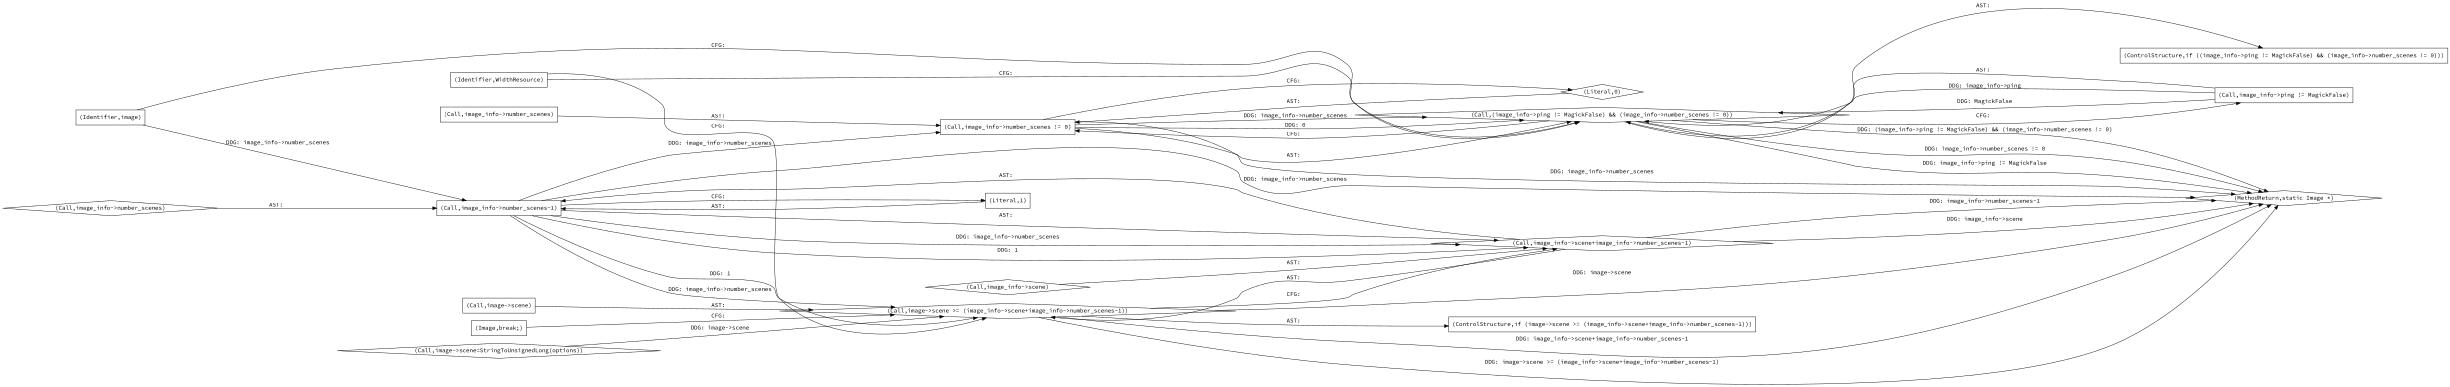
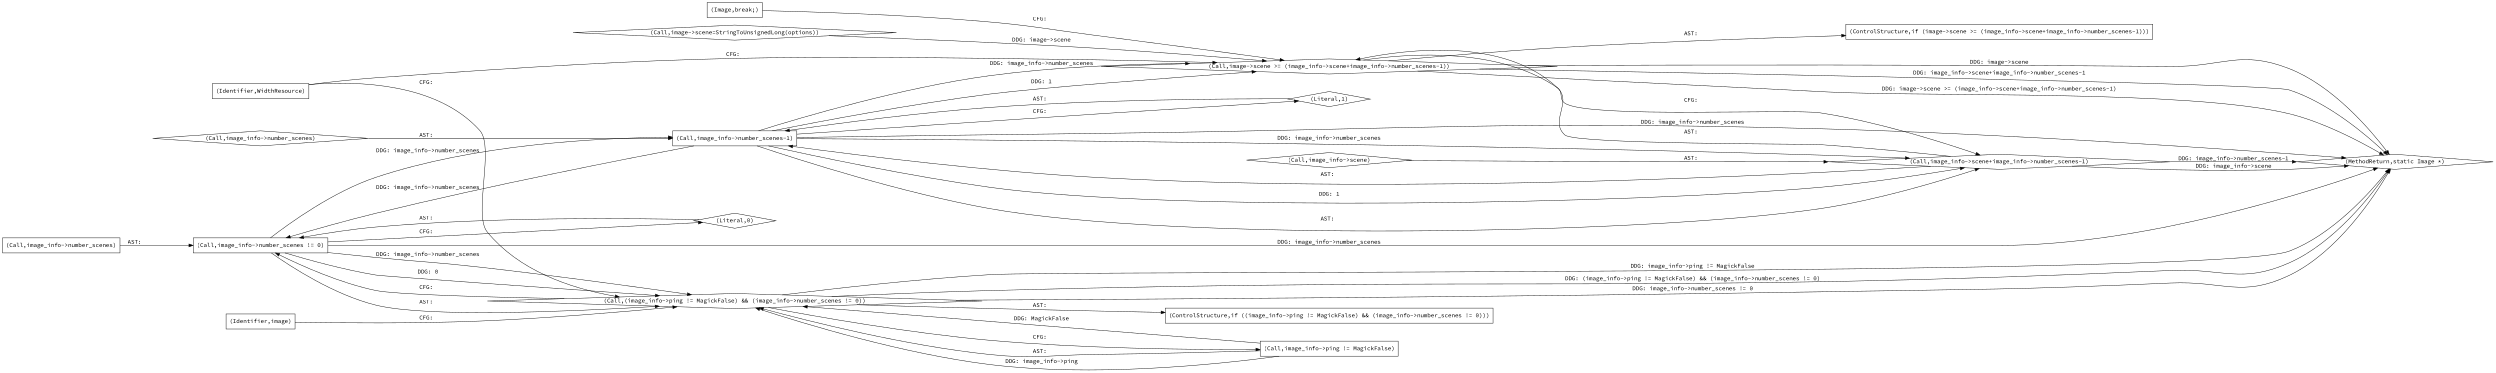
  digraph {
    fontname="Source Code Pro"
    rankdir=LR
    node [fontname="Source Code Pro" shape=box]
    edge [fontname="Source Code Pro"]
    n1 [label="(Call,image_info->number_scenes != 0)"]
    n2 [label="(Call,image_info->number_scenes-1)"]
    n3 [label="(Call,(image_info->ping != MagickFalse) && (image_info->number_scenes != 0))" shape=diamond]
    n4 [label="(Literal,0)" shape=diamond]
    n5 [label="(MethodReturn,static Image *)" shape=diamond]
    n6 [label="(Call,image->scene >= (image_info->scene+image_info->number_scenes-1))" shape=diamond]
    n7 [label="(Call,image_info->scene+image_info->number_scenes-1)" shape=diamond]
-   n8 [label="(Literal,1)"]
+   n8 [label="(Literal,1)" shape=diamond]
    n9 [label="(ControlStructure,if ((image_info->ping != MagickFalse) && (image_info->number_scenes != 0)))"]
    n10 [label="(Call,image_info->ping != MagickFalse)"]
    n11 [label="(ControlStructure,if (image->scene >= (image_info->scene+image_info->number_scenes-1)))"]
    n12 [label="(Call,image_info->number_scenes)" shape=diamond]
    n13 [label="(Identifier,image)"]
    n14 [label="(Call,image_info->scene)" shape=diamond]
    n15 [label="(Identifier,WidthResource)"]
-   n16 [label="(Call,image->scene)"]
    n17 [label="(Image,break;)"]
    n18 [label="(Call,image_info->number_scenes)"]
    n19 [label="(Call,image->scene=StringToUnsignedLong(options))" shape=diamond]
-   n13 -> n2 [label="DDG: image_info->number_scenes"]
+   n1 -> n2 [label="DDG: image_info->number_scenes"]
    n1 -> n3 [label="AST: "]
    n1 -> n3 [label="DDG: image_info->number_scenes"]
    n1 -> n3 [label="DDG: 0"]
    n1 -> n4 [label="CFG: "]
    n1 -> n5 [label="DDG: image_info->number_scenes"]
    n2 -> n1 [label="DDG: image_info->number_scenes"]
    n2 -> n5 [label="DDG: image_info->number_scenes"]
    n2 -> n6 [label="DDG: image_info->number_scenes"]
    n2 -> n6 [label="DDG: 1"]
    n2 -> n7 [label="AST: "]
    n2 -> n7 [label="DDG: image_info->number_scenes"]
    n2 -> n7 [label="DDG: 1"]
    n2 -> n8 [label="CFG: "]
    n3 -> n1 [label="CFG: "]
    n3 -> n5 [label="DDG: image_info->ping != MagickFalse"]
    n3 -> n5 [label="DDG: (image_info->ping != MagickFalse) && (image_info->number_scenes != 0)"]
    n3 -> n5 [label="DDG: image_info->number_scenes != 0"]
    n3 -> n9 [label="AST: "]
    n3 -> n10 [label="CFG: "]
    n4 -> n1 [label="AST: "]
    n6 -> n5 [label="DDG: image->scene"]
    n6 -> n5 [label="DDG: image_info->scene+image_info->number_scenes-1"]
    n6 -> n5 [label="DDG: image->scene >= (image_info->scene+image_info->number_scenes-1)"]
    n6 -> n7 [label="CFG: "]
    n6 -> n11 [label="AST: "]
    n7 -> n2 [label="AST: "]
    n7 -> n5 [label="DDG: image_info->scene"]
    n7 -> n5 [label="DDG: image_info->number_scenes-1"]
    n7 -> n6 [label="AST: "]
    n8 -> n2 [label="AST: "]
    n10 -> n3 [label="AST: "]
    n10 -> n3 [label="DDG: image_info->ping"]
    n10 -> n3 [label="DDG: MagickFalse"]
    n12 -> n2 [label="AST: "]
    n13 -> n3 [label="CFG: "]
    n14 -> n7 [label="AST: "]
    n15 -> n3 [label="CFG: "]
    n15 -> n6 [label="CFG: "]
-   n16 -> n6 [label="AST: "]
    n17 -> n6 [label="CFG: "]
    n18 -> n1 [label="AST: "]
    n19 -> n6 [label="DDG: image->scene"]
  }
